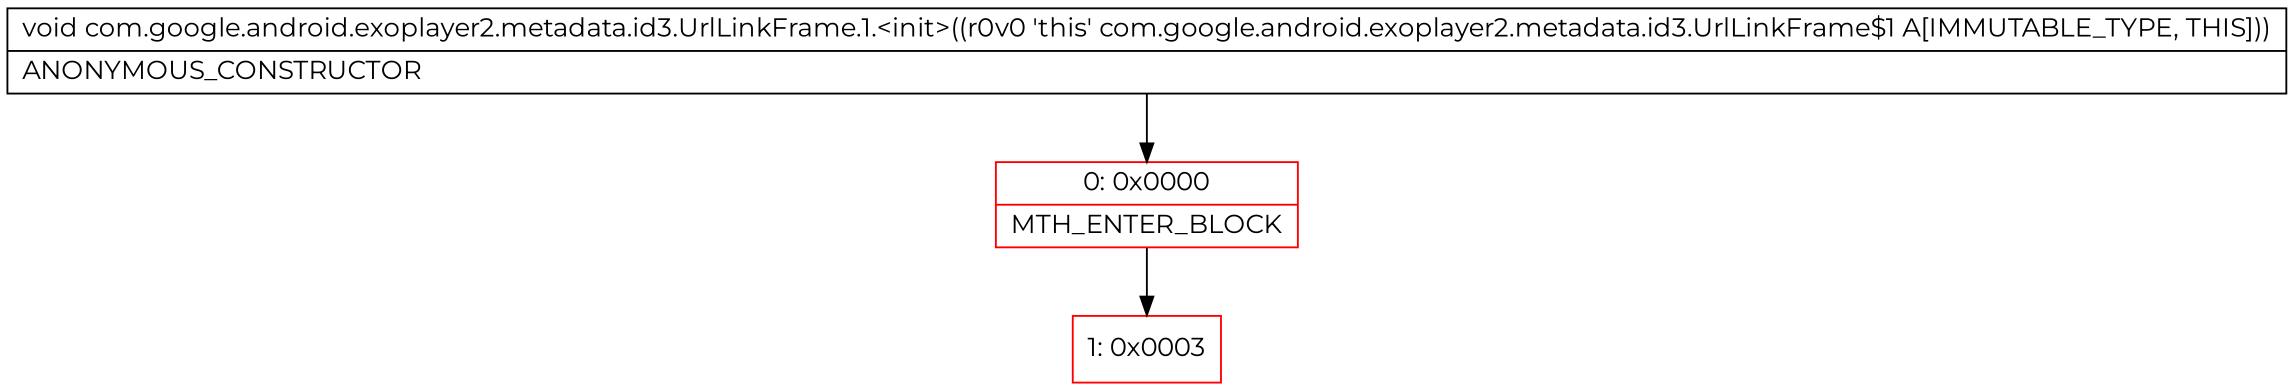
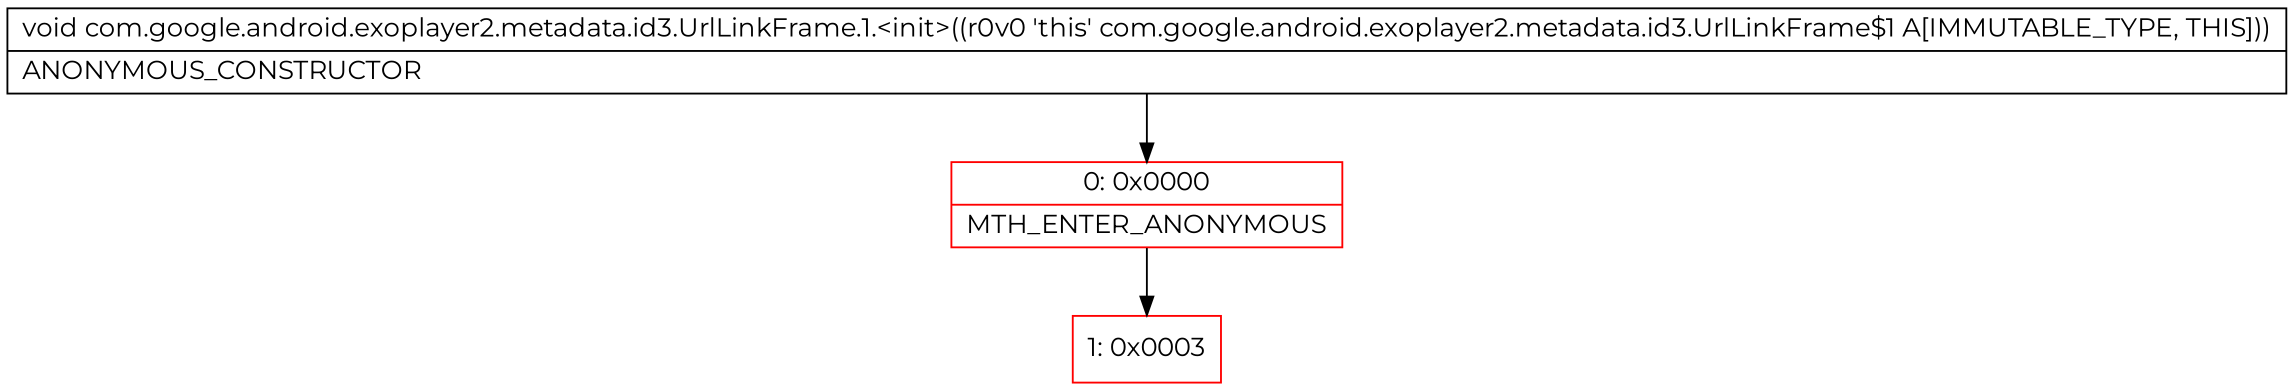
  digraph {
    fontname=Montserrat
    node [color=red shape=record fontname=Montserrat]
    edge [fontname=Montserrat]
-   n1 [label="{0\:\ 0x0000|MTH_ENTER_BLOCK\l}"]
+   n1 [label="{0\:\ 0x0000|MTH_ENTER_ANONYMOUS\l}"]
    n2 [label="{1\:\ 0x0003}"]
    n3 [label="{void com.google.android.exoplayer2.metadata.id3.UrlLinkFrame.1.\<init\>((r0v0 'this' com.google.android.exoplayer2.metadata.id3.UrlLinkFrame$1 A[IMMUTABLE_TYPE, THIS]))  | ANONYMOUS_CONSTRUCTOR\l}" color=""]
    subgraph cluster_1 {
      label="R(0)"
    }
    n1 -> n2
    n3 -> n1
  }
